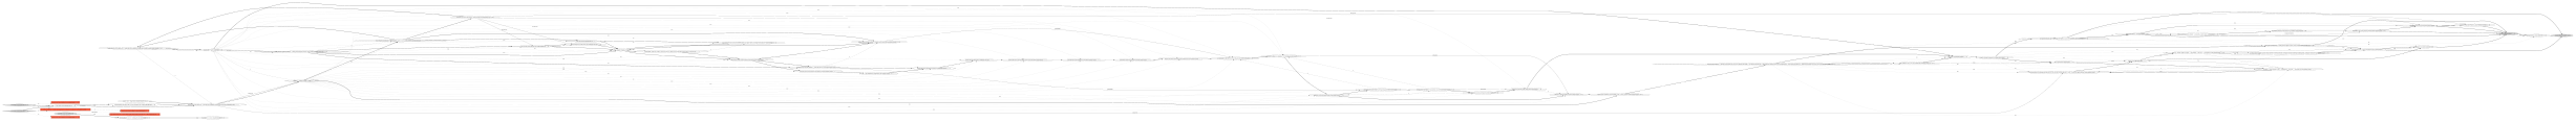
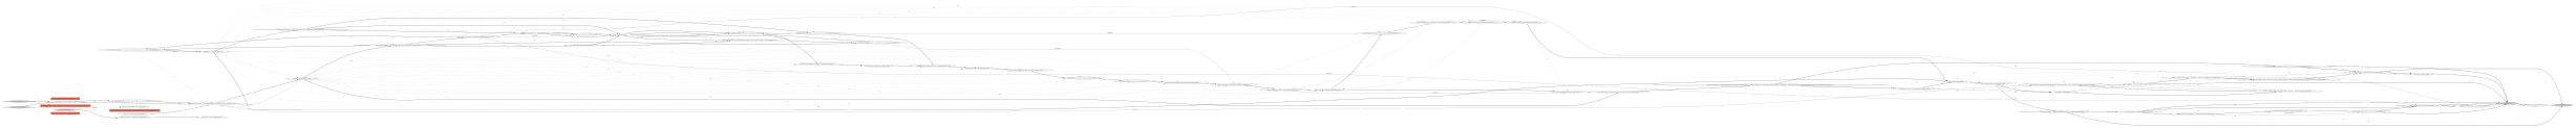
  digraph {
    fontname="Noto Serif"
    rankdir=LR
    node [fillcolor=white fontname="Noto Serif" shape=ellipse style=filled]
    edge [fontname="Noto Serif" style=bold]
    n1 [label="TemplateDataStoreVO tmpltStoreVO = _templateStoreDao.findByStoreTemplate(store.getId(),obj.getId())@@@10@@@['1', '1', '0']"]
    n2 [label="tmpltStoreVO != null@@@11@@@['1', '1', '0']" shape=diamond]
    n3 [label="VolumeDataStoreVO volStoreVO = _volumeStoreDao.findByStoreVolume(store.getId(),obj.getId())@@@6@@@['1', '1', '1']"]
    n4 [label="volStoreVO != null@@@7@@@['1', '1', '1']" shape=diamond]
    n5 [label="_volumeStoreDao.update(volStoreVO.getId(),updateBuilder)@@@24@@@['1', '1', '1']"]
    n6 [label="updateBuilder.setSize(answer.getTemplateSize())@@@22@@@['1', '1', '1']"]
    n7 [label="updateBuilder.setPhysicalSize(answer.getTemplatePhySicalSize())@@@23@@@['1', '1', '1']"]
    n8 [label="volUpdater.setSize(answer.getTemplateSize())@@@26@@@['1', '1', '1']"]
    n9 [label="updateBuilder.setErrorString(answer.getErrorString())@@@18@@@['1', '1', '1']"]
    n10 [label="updateBuilder.setJobId(answer.getJobId())@@@19@@@['1', '1', '1']"]
    n11 [label="VolumeVO volUpdater = volumeDao.createForUpdate()@@@25@@@['1', '1', '1']"]
    n12 [label="updateBuilder.setLocalDownloadPath(answer.getDownloadPath())@@@20@@@['1', '1', '1']"]
    n13 [label="updateBuilder.setInstallPath(answer.getInstallPath())@@@21@@@['1', '1', '1']"]
    n14 [label="_templateStoreDao.update(tmpltStoreVO.getId(),updateBuilder)@@@31@@@['1', '1', '0']"]
    n15 [label="VMTemplateVO tmlptUpdater = _templateDao.createForUpdate()@@@32@@@['1', '1', '0']"]
    n16 [label="result.setSuccess(false)@@@32@@@['1', '1', '1']"]
    n17 [label="tmlptUpdater.setSize(answer.getTemplateSize())@@@33@@@['1', '1', '0']"]
    n18 [label="tmpltStoreVO.getDownloadState() == VMTemplateStorageResourceAssoc.Status.DOWNLOADED@@@12@@@['1', '1', '0']" shape=diamond]
    n19 [label="TemplateDataStoreVO updateBuilder = _templateStoreDao.createForUpdate()@@@21@@@['1', '1', '0']"]
    n20 [label="_templateDao.update(obj.getId(),tmlptUpdater)@@@34@@@['1', '1', '0']"]
    n21 [label="_alertMgr.sendAlert(AlertManager.AlertType.ALERT_TYPE_UPLOAD_FAILED,(volStoreVO == null? -1L: volStoreVO.getZoneId()),null,msg,msg)@@@36@@@['1', '1', '1']"]
    n22 [label="persistOVFProperties(ovfProperties,obj.getId())@@@53@@@['0', '1', '0']"]
    n23 [fillcolor=lightgray label="return null@@@43@@@['1', '1', '1']"]
    n24 [label="caller.complete(result)@@@56@@@['1', '1', '0']"]
-   n25 [fillcolor=tomato label="CreateContext<CreateCmdResult> context@@@2@@@['0', '0', '1']" shape=box]
+   n25 [label="CreateContext<CreateCmdResult> context@@@2@@@['0', '0', '1']" shape=box]
    n26 [label="AsyncCompletionCallback<CreateCmdResult> caller = context.getParentCallback()@@@29@@@['0', '0', '1']"]
    n27 [label="updateBuilder.setDownloadState(answer.getDownloadStatus())@@@16@@@['0', '0', '1']"]
    n28 [label="updateBuilder.setDownloadPercent(answer.getDownloadPct())@@@15@@@['1', '1', '1']"]
    n29 [label="volStoreVO.getDownloadState() == VMTemplateStorageResourceAssoc.Status.DOWNLOADED@@@8@@@['1', '1', '1']" shape=diamond]
    n30 [label="VolumeDataStoreVO updateBuilder = _volumeStoreDao.createForUpdate()@@@14@@@['0', '0', '1']"]
    n31 [label="updateBuilder.setLastUpdated(new Date())@@@17@@@['0', '0', '1']"]
    n32 [label="volumeDao.update(obj.getId(),volUpdater)@@@27@@@['0', '0', '1']"]
    n33 [label="answer.getDownloadStatus() == VMTemplateStorageResourceAssoc.Status.DOWNLOAD_ERROR || answer.getDownloadStatus() == VMTemplateStorageResourceAssoc.Status.ABANDONED || answer.getDownloadStatus() == VMTemplateStorageResourceAssoc.Status.UNKNOWN@@@30@@@['0', '0', '1']" shape=diamond]
    n34 [label="return null@@@12@@@['1', '1', '1']"]
    n35 [label="List<OVFPropertyTO> ovfProperties = answer.getOvfProperties()@@@9@@@['0', '1', '0']"]
    n36 [label="s_logger.isDebugEnabled()@@@9@@@['0', '0', '1']" shape=diamond]
    n37 [label="answer.getDownloadStatus() == VMTemplateStorageResourceAssoc.Status.DOWNLOADED@@@46@@@['1', '1', '0']" shape=diamond]
    n38 [fillcolor=lightgray label="return null@@@58@@@['1', '1', '0']"]
    n39 [label="answer.getCheckSum() != null@@@47@@@['1', '1', '0']" shape=diamond]
    n40 [label="CollectionUtils.isNotEmpty(ovfProperties)@@@52@@@['0', '1', '0']" shape=diamond]
    n41 [label="templateDaoBuilder.setChecksum(answer.getCheckSum())@@@49@@@['1', '1', '0']"]
    n42 [label="_templateDao.update(obj.getId(),templateDaoBuilder)@@@50@@@['1', '1', '0']"]
    n43 [label="VMTemplateVO templateDaoBuilder = _templateDao.createForUpdate()@@@48@@@['1', '1', '0']"]
    n44 [label="s_logger.debug(\"Template is already in DOWNLOADED state, ignore further incoming DownloadAnswer\")@@@17@@@['1', '1', '0']"]
    n45 [label="s_logger.debug(\"Volume is already in DOWNLOADED state, ignore further incoming DownloadAnswer\")@@@10@@@['0', '0', '1']"]
    n46 [fillcolor=tomato label="CreateContext<CreateCmdResult> context@@@2@@@['1', '0', '0']" shape=box]
    n47 [label="s_logger.isDebugEnabled()@@@3@@@['1', '1', '0']" shape=diamond]
    n48 [label="s_logger.debug(\"Performing image store createTemplate async callback\")@@@4@@@['1', '1', '0']"]
    n49 [label="CollectionUtils.isNotEmpty(ovfProperties)@@@13@@@['0', '1', '0']" shape=diamond]
    n50 [label="persistOVFProperties(ovfProperties,obj.getId())@@@14@@@['0', '1', '0']"]
    n51 [label="s_logger.error(msg)@@@37@@@['1', '1', '1']"]
    n52 [label="result.setResult(answer.getErrorString())@@@33@@@['1', '1', '1']"]
    n53 [label="String msg = \"Failed to upload volume: \" + obj.getUuid() + \" with error: \" + answer.getErrorString()@@@35@@@['1', '1', '1']"]
    n54 [label="caller.complete(result)@@@34@@@['1', '1', '1']"]
    n55 [label="CreateCmdResult result = new CreateCmdResult(null,null)@@@31@@@['0', '0', '1']"]
    n56 [label="answer.getDownloadStatus() == VMTemplateStorageResourceAssoc.Status.DOWNLOADED@@@39@@@['0', '0', '1']" shape=diamond]
    n57 [label="String msg = \"Failed to register template: \" + obj.getUuid() + \" with error: \" + answer.getErrorString()@@@42@@@['1', '1', '0']"]
    n58 [label="_alertMgr.sendAlert(AlertManager.AlertType.ALERT_TYPE_UPLOAD_FAILED,_vmTemplateZoneDao.listByTemplateId(obj.getId()).get(0).getZoneId(),null,msg,msg)@@@43@@@['1', '1', '0']"]
    n59 [label="CreateCmdResult result = new CreateCmdResult(null,null)@@@40@@@['1', '1', '1']"]
    n60 [label="caller.complete(result)@@@41@@@['0', '0', '1']"]
    n61 [label="DataObject obj = context.data@@@4@@@['0', '0', '1']"]
    n62 [label="DataStore store = obj.getDataStore()@@@5@@@['0', '0', '1']"]
    n63 [fillcolor=lightgray label="createTemplateAsyncCallback['1', '0', '0']" shape=diamond]
    n64 [fillcolor=tomato label="AsyncCallbackDispatcher<? extends BaseImageStoreDriverImpl,DownloadAnswer> callback@@@2@@@['1', '1', '0']" shape=box]
    n65 [fillcolor=lightgray label="createVolumeAsyncCallback['0', '0', '1']"]
    n66 [label="DownloadAnswer answer = callback.getResult()@@@3@@@['0', '0', '1']"]
    n67 [fillcolor=tomato label="AsyncCallbackDispatcher<? extends BaseImageStoreDriverImpl,DownloadAnswer> callback@@@2@@@['0', '0', '1']" shape=box]
    n68 [fillcolor=lightgray label="createTemplateAsyncCallback['0', '1', '0']" shape=diamond]
    n69 [fillcolor=tomato label="CreateContext<CreateCmdResult> context@@@2@@@['0', '1', '0']" shape=box]
    n1 -> n2 [label=tmpltStoreVO style=solid]
    n1 -> n2
    n1 -> n3 [label=0 style=dashed]
    n2 -> n4 [label=0 style=dashed]
    n2 -> n5 [label=true style=dotted]
    n2 -> n6 [label=true style=dotted]
    n2 -> n7 [label=true style=dotted]
    n2 -> n8 [label=true style=dotted]
    n2 -> n9 [label=true style=dotted]
    n2 -> n10 [label=true style=dotted]
    n2 -> n11 [label=true style=dotted]
    n2 -> n12 [label=true style=dotted]
    n2 -> n13 [label=true style=dotted]
    n2 -> n14 [label=true style=dotted]
    n2 -> n15 [label=true style=dotted]
    n2 -> n16
    n2 -> n17 [label=true style=dotted]
    n2 -> n18
    n2 -> n18 [label=true style=dotted]
    n2 -> n19 [label=true style=dotted]
    n2 -> n20 [label=true style=dotted]
    n3 -> n4 [label=volStoreVO style=solid]
    n3 -> n4
    n3 -> n21 [label=volStoreVO style=solid]
    n4 -> n5 [label=true style=dotted]
    n4 -> n6 [label=true style=dotted]
    n4 -> n7 [label=true style=dotted]
    n4 -> n8 [label=true style=dotted]
    n4 -> n9 [label=true style=dotted]
    n4 -> n10 [label=true style=dotted]
    n4 -> n11 [label=true style=dotted]
    n4 -> n12 [label=true style=dotted]
    n4 -> n13 [label=true style=dotted]
    n4 -> n26
    n4 -> n27 [label=true style=dotted]
    n4 -> n28 [label=true style=dotted]
    n4 -> n29
    n4 -> n29 [label=true style=dotted]
    n4 -> n30 [label=true style=dotted]
    n4 -> n31 [label=true style=dotted]
    n4 -> n32 [label=true style=dotted]
    n5 -> n11
    n6 -> n7
    n7 -> n5
    n8 -> n14
    n8 -> n32
    n9 -> n10
    n10 -> n12
    n11 -> n8
    n11 -> n32 [label=volUpdater style=solid]
    n12 -> n13
    n13 -> n6
    n14 -> n5 [label=0 style=dashed]
    n14 -> n15
    n15 -> n11 [label=0 style=dashed]
    n15 -> n17
    n15 -> n20 [label=tmlptUpdater style=solid]
    n16 -> n52
    n17 -> n8 [label=0 style=dashed]
    n17 -> n20
    n18 -> n19
    n18 -> n28 [label=true style=dotted]
    n18 -> n29 [label=0 style=dashed]
    n18 -> n34 [label=true style=dotted]
    n18 -> n34
    n18 -> n49
    n18 -> n49 [label=true style=dotted]
    n19 -> n9
    n19 -> n14 [label=updateBuilder style=solid]
    n19 -> n30 [label=0 style=dashed]
    n20 -> n16
    n20 -> n32 [label=0 style=dashed]
    n21 -> n51
    n22 -> n23
    n23 -> n24
    n23 -> n24 [label=result style=solid]
    n24 -> n38
    n26 -> n33
    n27 -> n31
    n28 -> n19
    n28 -> n27
    n29 -> n1
    n29 -> n30
    n29 -> n34 [label=true style=dotted]
    n29 -> n35
    n29 -> n36
    n29 -> n36 [label=true style=dotted]
    n30 -> n5 [label=updateBuilder style=solid]
    n30 -> n28
    n31 -> n9
    n32 -> n26
    n33 -> n16 [label=true style=dotted]
    n33 -> n21 [label=true style=dotted]
    n33 -> n51 [label=true style=dotted]
    n33 -> n52 [label=true style=dotted]
    n33 -> n53 [label=true style=dotted]
    n33 -> n54 [label=true style=dotted]
    n33 -> n55
    n33 -> n55 [label=true style=dotted]
    n33 -> n56
    n33 -> n56 [label=false style=dotted]
    n34 -> n28
    n34 -> n30
    n34 -> n44
    n34 -> n44 [label=true style=dotted]
    n35 -> n1
    n35 -> n22 [label=ovfProperties style=solid]
    n35 -> n40 [label=ovfProperties style=solid]
    n35 -> n49 [label=ovfProperties style=solid]
    n35 -> n50 [label=ovfProperties style=solid]
    n36 -> n34
    n36 -> n45
    n36 -> n45 [label=true style=dotted]
    n37 -> n23 [label=true style=dotted]
    n37 -> n24 [label=true style=dotted]
    n37 -> n38
    n37 -> n39 [label=true style=dotted]
    n37 -> n39
    n37 -> n40 [label=true style=dotted]
    n39 -> n23
    n39 -> n40
    n39 -> n41 [label=true style=dotted]
    n39 -> n42 [label=true style=dotted]
    n39 -> n43
    n39 -> n43 [label=true style=dotted]
    n40 -> n22 [label=true style=dotted]
    n40 -> n22
    n40 -> n23
    n41 -> n42
    n42 -> n23
    n42 -> n40
    n43 -> n41
    n43 -> n42 [label=templateDaoBuilder style=solid]
    n44 -> n28
    n44 -> n45 [label=0 style=dashed]
    n45 -> n34
    n47 -> n3
    n47 -> n48
    n47 -> n48 [label=true style=dotted]
    n48 -> n3
    n49 -> n34
    n49 -> n50 [label=true style=dotted]
    n49 -> n50
    n50 -> n34
-   n51 -> n60
+   n51 -> n23
    n51 -> n57
    n52 -> n21 [label=true style=dotted]
    n52 -> n37
    n52 -> n37 [label=false style=dotted]
    n52 -> n51 [label=true style=dotted]
    n52 -> n53 [label=true style=dotted]
    n52 -> n54 [label=true style=dotted]
    n52 -> n54
    n52 -> n57 [label=true style=dotted]
    n52 -> n58 [label=true style=dotted]
    n52 -> n59 [label=true style=dotted]
    n53 -> n21 [label=msg style=solid]
    n53 -> n21
    n53 -> n51 [label=msg style=solid]
    n54 -> n51 [label=result style=solid]
    n54 -> n53
    n55 -> n16
    n55 -> n54 [label=result style=solid]
    n56 -> n23
    n56 -> n59
    n56 -> n59 [label=true style=dotted]
    n56 -> n60 [label=true style=dotted]
    n57 -> n53 [label=0 style=dashed]
    n57 -> n58
    n57 -> n58 [label=msg style=solid]
    n57 -> n59 [label=msg style=solid]
    n58 -> n21 [label=0 style=dashed]
    n58 -> n59
    n59 -> n38
    n59 -> n60
    n59 -> n60 [label=result style=solid]
    n60 -> n23
    n62 -> n3
    n63 -> n46 [label=true style=dotted]
    n63 -> n47
    n63 -> n64 [label=true style=dotted]
    n64 -> n25 [label=0 style=dashed]
    n65 -> n25 [label=tmlptUpdater style=dotted]
    n65 -> n66
    n65 -> n67 [label=true style=dotted]
    n66 -> n61
    n68 -> n47
    n68 -> n64 [label=true style=dotted]
    n68 -> n69 [label=true style=dotted]
  }
